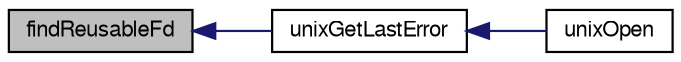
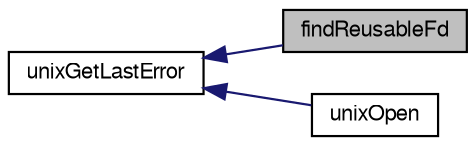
  digraph {
    rankdir=LR
    node [color=black fillcolor=white fontname=FreeSans fontsize=10 shape=record style=filled]
    edge [color=midnightblue dir=back fontname=FreeSans fontsize=10 labelfontname=FreeSans labelfontsize=10 style=solid]
    n1 [fillcolor=grey75 fontcolor=black height=0.2 label=findReusableFd width=0.4]
    n2 [height=0.2 label=unixGetLastError width=0.4]
    n3 [height=0.2 label=unixOpen width=0.4]
-   n1 -> n2
+   n2 -> n1
    n2 -> n3
  }
